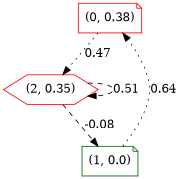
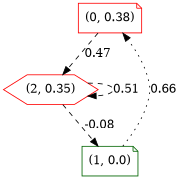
  digraph {
    node [color=red shape=note]
    edge [style=dotted]
    n1 [label="(0, 0.38)"]
    n2 [label="(2, 0.35)" shape=hexagon]
    n3 [color=darkgreen label="(1, 0.0)"]
-   n1 -> n2 [label=0.47]
+   n1 -> n2 [label=0.47 style=dashed]
    n2 -> n2 [label=0.51 style=dashed]
    n2 -> n3 [label=-0.08 style=dashed]
-   n3 -> n1 [label=0.64]
+   n3 -> n1 [label=0.66]
  }
